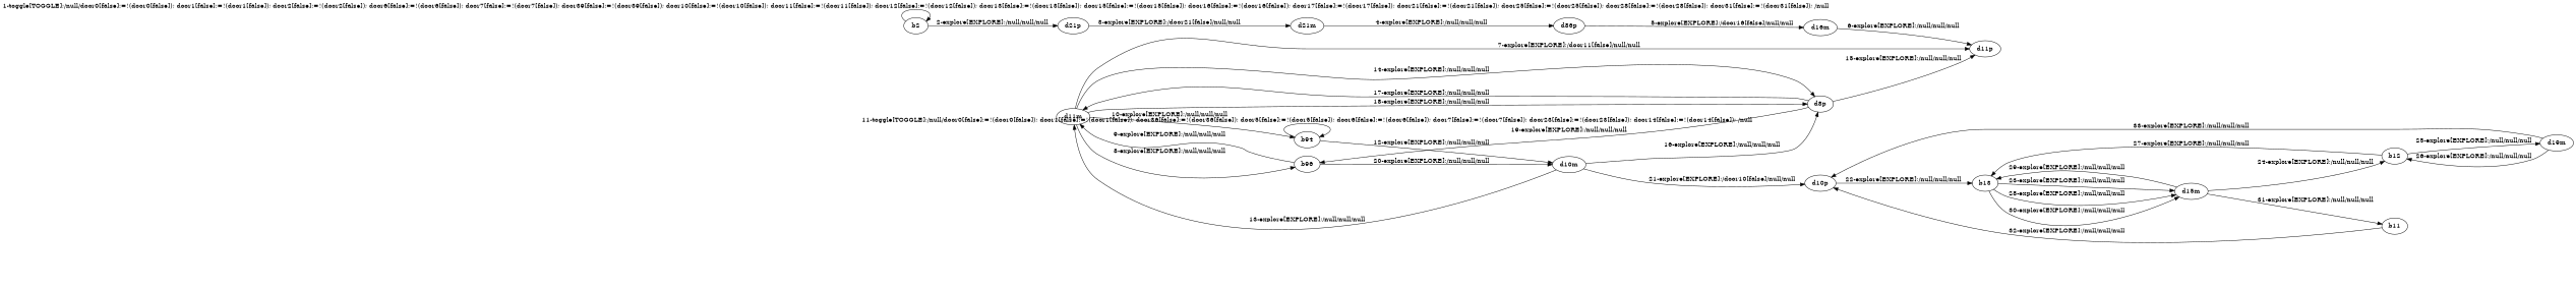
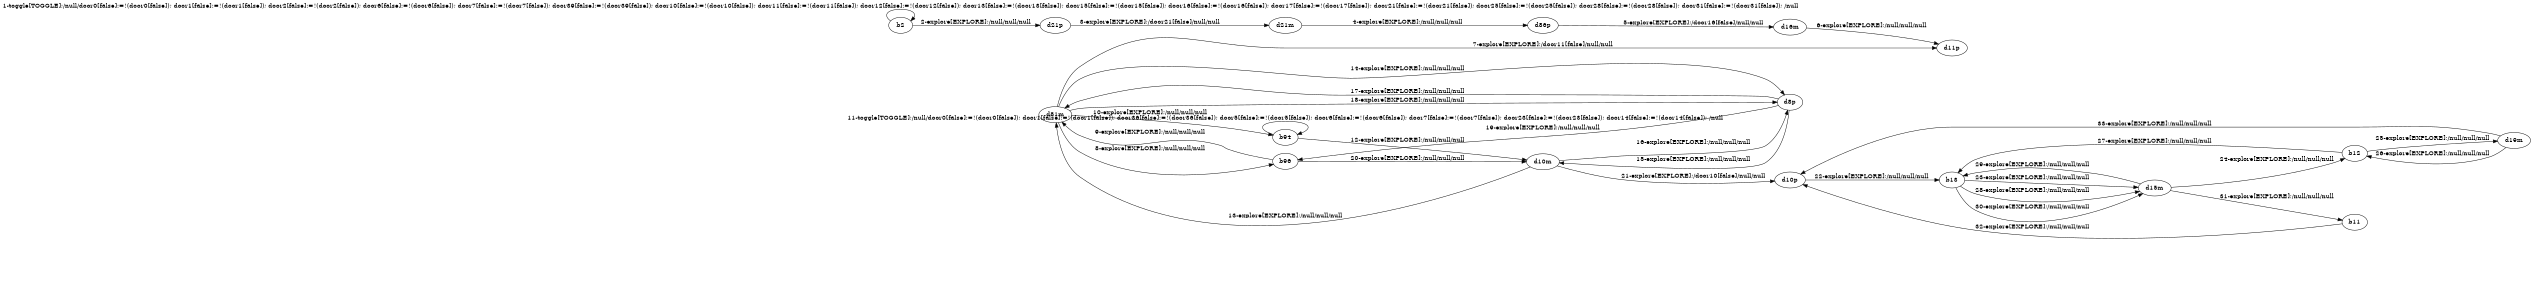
  digraph {
    rankdir=LR
    b2
    d21p
    d21m
    n4 [label=d86p]
    d16m
    d11p
-   d11m
+   d11m [label=d81m]
    b96
    b94
    n10 [label=d8p]
    d10m
    d10p
    b13
    d15m
    d19m
    b12
    b11
    b2 -> b2 [label="1-toggle[TOGGLE];/null/door0[false]:=!(door0[false]); door1[false]:=!(door1[false]); door2[false]:=!(door2[false]); door6[false]:=!(door6[false]); door7[false]:=!(door7[false]); door39[false]:=!(door39[false]); door10[false]:=!(door10[false]); door11[false]:=!(door11[false]); door12[false]:=!(door12[false]); door13[false]:=!(door13[false]); door15[false]:=!(door15[false]); door16[false]:=!(door16[false]); door17[false]:=!(door17[false]); door21[false]:=!(door21[false]); door25[false]:=!(door25[false]); door28[false]:=!(door28[false]); door31[false]:=!(door31[false]); /null"]
    b2 -> d21p [label="2-explore[EXPLORE];/null/null/null"]
    d21p -> d21m [label="3-explore[EXPLORE];/door21[false]/null/null"]
    d21m -> n4 [label="4-explore[EXPLORE];/null/null/null"]
    n4 -> d16m [label="5-explore[EXPLORE];/door16[false]/null/null"]
    d16m -> d11p [label="6-explore[EXPLORE];/null/null/null"]
    d11m -> d11p [label="7-explore[EXPLORE];/door11[false]/null/null"]
    d11m -> b96 [label="8-explore[EXPLORE];/null/null/null"]
    d11m -> b94 [label="10-explore[EXPLORE];/null/null/null"]
    d11m -> n10 [label="14-explore[EXPLORE];/null/null/null"]
    d11m -> n10 [label="18-explore[EXPLORE];/null/null/null"]
    b96 -> d11m [label="9-explore[EXPLORE];/null/null/null"]
    b96 -> d10m [label="20-explore[EXPLORE];/null/null/null"]
    b94 -> b94 [label="11-toggle[TOGGLE];/null/door0[false]:=!(door0[false]); door1[false]:=!(door1[false]); door36[false]:=!(door36[false]); door5[false]:=!(door5[false]); door6[false]:=!(door6[false]); door7[false]:=!(door7[false]); door23[false]:=!(door23[false]); door14[false]:=!(door14[false]); /null"]
    b94 -> d10m [label="12-explore[EXPLORE];/null/null/null"]
    n10 -> d11m [label="17-explore[EXPLORE];/null/null/null"]
    n10 -> b96 [label="19-explore[EXPLORE];/null/null/null"]
-   n10 -> d11p [label="15-explore[EXPLORE];/null/null/null"]
+   n10 -> d10m [label="15-explore[EXPLORE];/null/null/null"]
    d10m -> d11m [label="13-explore[EXPLORE];/null/null/null"]
    d10m -> n10 [label="16-explore[EXPLORE];/null/null/null"]
    d10m -> d10p [label="21-explore[EXPLORE];/door10[false]/null/null"]
    d10p -> b13 [label="22-explore[EXPLORE];/null/null/null"]
    b13 -> d15m [label="23-explore[EXPLORE];/null/null/null"]
    b13 -> d15m [label="28-explore[EXPLORE];/null/null/null"]
    b13 -> d15m [label="30-explore[EXPLORE];/null/null/null"]
    d15m -> b13 [label="29-explore[EXPLORE];/null/null/null"]
    d15m -> b12 [label="24-explore[EXPLORE];/null/null/null"]
    d15m -> b11 [label="31-explore[EXPLORE];/null/null/null"]
    d19m -> d10p [label="33-explore[EXPLORE];/null/null/null"]
    d19m -> b12 [label="26-explore[EXPLORE];/null/null/null"]
    b12 -> b13 [label="27-explore[EXPLORE];/null/null/null"]
    b12 -> d19m [label="25-explore[EXPLORE];/null/null/null"]
    b11 -> d10p [label="32-explore[EXPLORE];/null/null/null"]
  }
